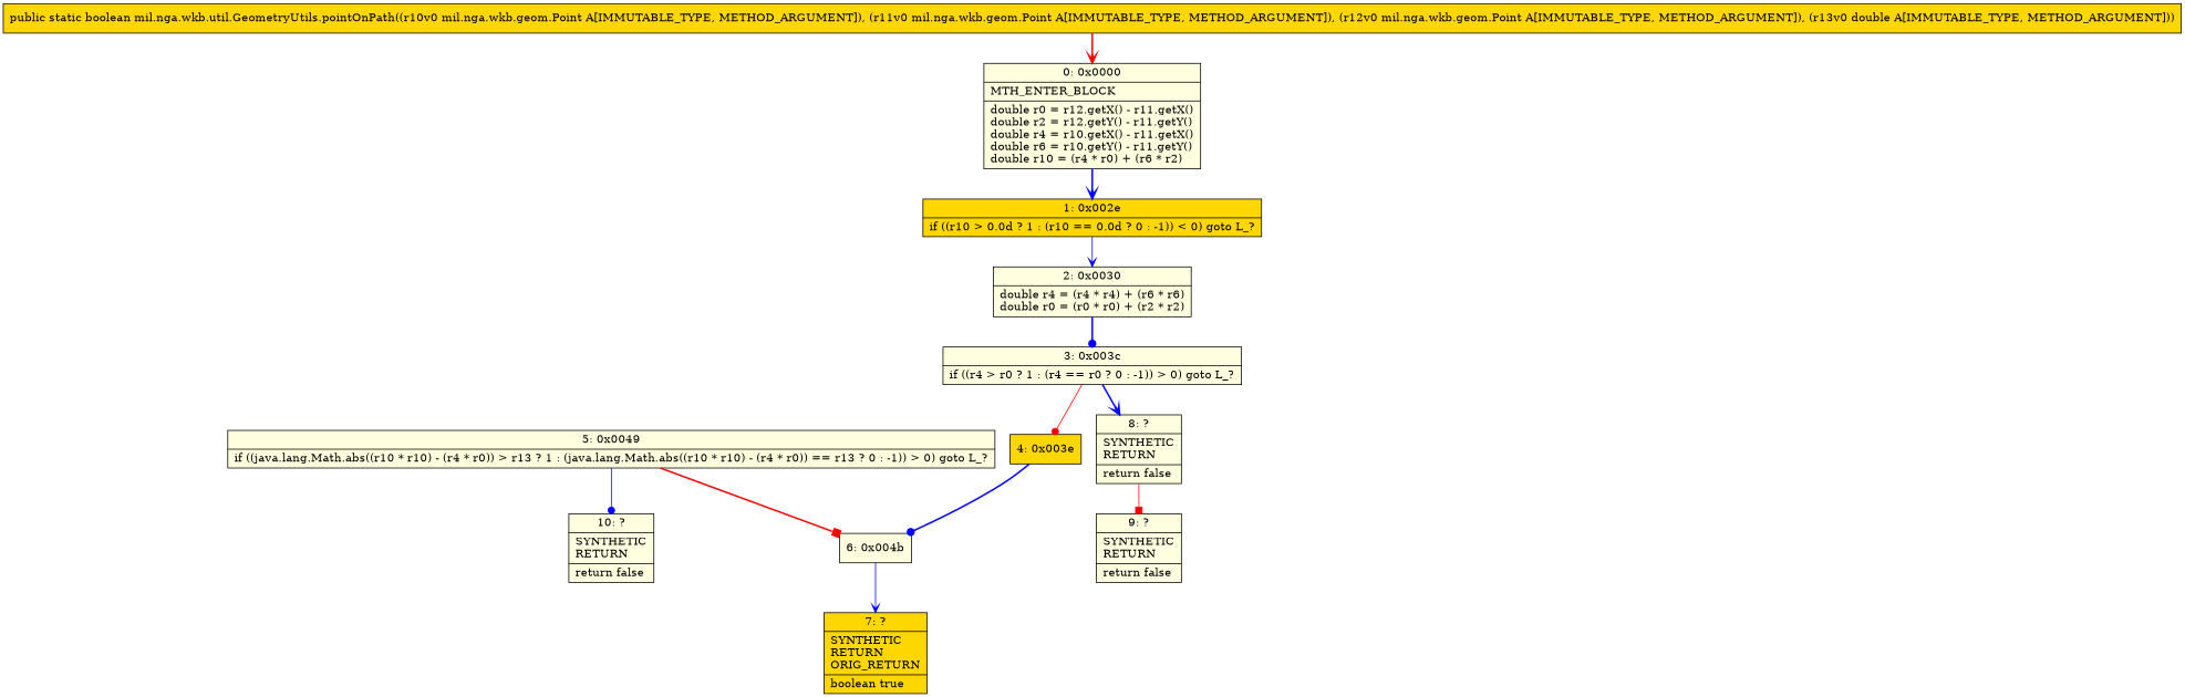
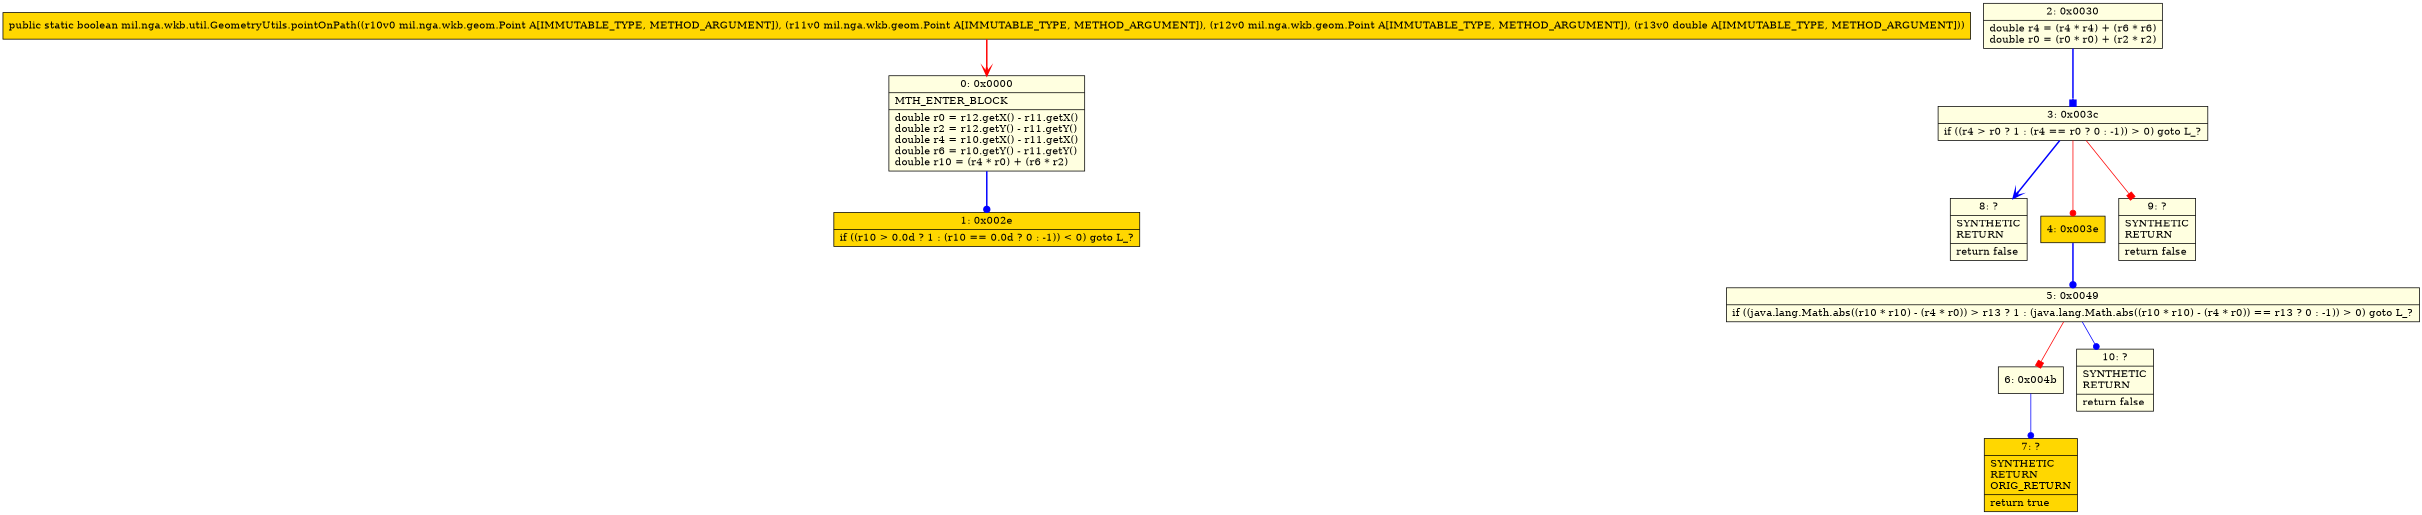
  digraph {
    node [fillcolor=lightyellow shape=record style=filled]
    edge [arrowhead=vee color=blue style=bold]
    n1 [label="{0\:\ 0x0000|MTH_ENTER_BLOCK\l|double r0 = r12.getX() \- r11.getX()\ldouble r2 = r12.getY() \- r11.getY()\ldouble r4 = r10.getX() \- r11.getX()\ldouble r6 = r10.getY() \- r11.getY()\ldouble r10 = (r4 * r0) + (r6 * r2)\l}"]
    n2 [fillcolor=gold label="{1\:\ 0x002e|if ((r10 \> 0.0d ? 1 : (r10 == 0.0d ? 0 : \-1)) \< 0) goto L_?\l}"]
    n3 [label="{2\:\ 0x0030|double r4 = (r4 * r4) + (r6 * r6)\ldouble r0 = (r0 * r0) + (r2 * r2)\l}"]
    n4 [label="{3\:\ 0x003c|if ((r4 \> r0 ? 1 : (r4 == r0 ? 0 : \-1)) \> 0) goto L_?\l}"]
    n5 [label="{8\:\ ?|SYNTHETIC\lRETURN\l|return false\l}"]
    n6 [fillcolor=gold label="{4\:\ 0x003e}"]
    n7 [label="{9\:\ ?|SYNTHETIC\lRETURN\l|return false\l}"]
    n8 [label="{5\:\ 0x0049|if ((java.lang.Math.abs((r10 * r10) \- (r4 * r0)) \> r13 ? 1 : (java.lang.Math.abs((r10 * r10) \- (r4 * r0)) == r13 ? 0 : \-1)) \> 0) goto L_?\l}"]
    n9 [label="{6\:\ 0x004b}"]
    n10 [label="{10\:\ ?|SYNTHETIC\lRETURN\l|return false\l}"]
-   n11 [fillcolor=gold label="{7\:\ ?|SYNTHETIC\lRETURN\lORIG_RETURN\l|boolean true\l}"]
+   n11 [fillcolor=gold label="{7\:\ ?|SYNTHETIC\lRETURN\lORIG_RETURN\l|return true\l}"]
    n12 [fillcolor=gold label="{public static boolean mil.nga.wkb.util.GeometryUtils.pointOnPath((r10v0 mil.nga.wkb.geom.Point A[IMMUTABLE_TYPE, METHOD_ARGUMENT]), (r11v0 mil.nga.wkb.geom.Point A[IMMUTABLE_TYPE, METHOD_ARGUMENT]), (r12v0 mil.nga.wkb.geom.Point A[IMMUTABLE_TYPE, METHOD_ARGUMENT]), (r13v0 double A[IMMUTABLE_TYPE, METHOD_ARGUMENT])) }"]
-   n1 -> n2
-   n2 -> n3 [style=solid]
-   n3 -> n4 [arrowhead=dot]
+   n1 -> n2 [arrowhead=dot]
+   n3 -> n4 [arrowhead=box]
    n4 -> n5
    n4 -> n6 [arrowhead=dot color=red style=solid]
-   n5 -> n7 [arrowhead=box color=red style=solid]
-   n6 -> n9 [arrowhead=dot]
-   n8 -> n9 [arrowhead=box color=red]
+   n4 -> n7 [arrowhead=box color=red style=solid]
+   n6 -> n8 [arrowhead=dot]
+   n8 -> n9 [arrowhead=box color=red style=solid]
    n8 -> n10 [arrowhead=dot style=solid]
-   n9 -> n11 [style=solid]
+   n9 -> n11 [arrowhead=dot style=solid]
    n12 -> n1 [color=red]
  }
